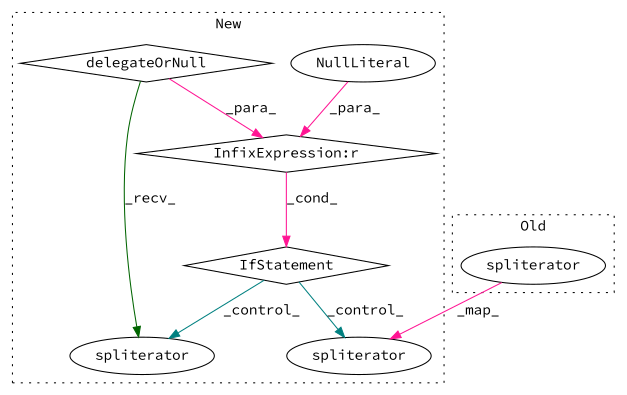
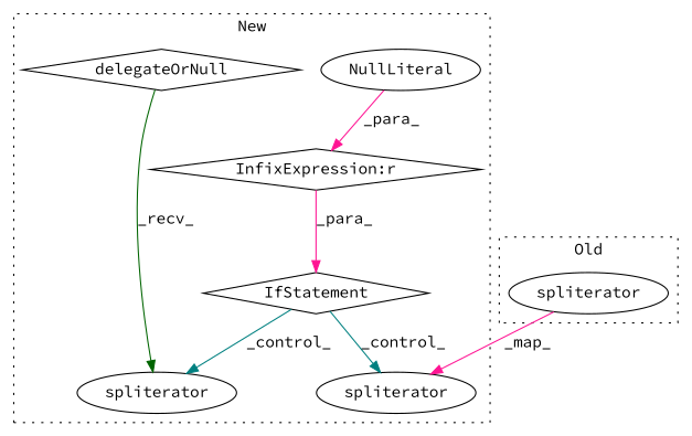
  digraph {
    fontname="Source Code Pro"
    node [a=32 fontname="Source Code Pro" l="12,1" shape=ellipse]
    edge [color=deeppink fontname="Source Code Pro"]
    n1 [label=spliterator s="20463,20536"]
    n2 [a=25 l=11 label=IfStatement s=20406 shape=diamond]
    n3 [l=16 label=delegateOrNull s=20359 shape=diamond]
    n4 [a=27 l=4 label="InfixExpression:r" s=20397 shape=diamond]
    n5 [a=33 l=4 label=NullLiteral s=20401]
    n6 [l=13 label=spliterator s=20426]
    n7 [label=spliterator s="17650,17723"]
    subgraph cluster_1 {
      label=New
      style=dotted
      n1
      n2
      n3
      n4
      n5
      n6
    }
    subgraph cluster_2 {
      label=Old
      style=dotted
      n7
    }
    n2 -> n1 [color=teal label=_control_]
    n2 -> n6 [color=teal label=_control_]
-   n3 -> n4 [label=_para_]
    n3 -> n6 [color=darkgreen label=_recv_]
-   n4 -> n2 [label=_cond_]
+   n4 -> n2 [label=_para_]
    n5 -> n4 [label=_para_]
    n7 -> n1 [label=_map_]
  }
